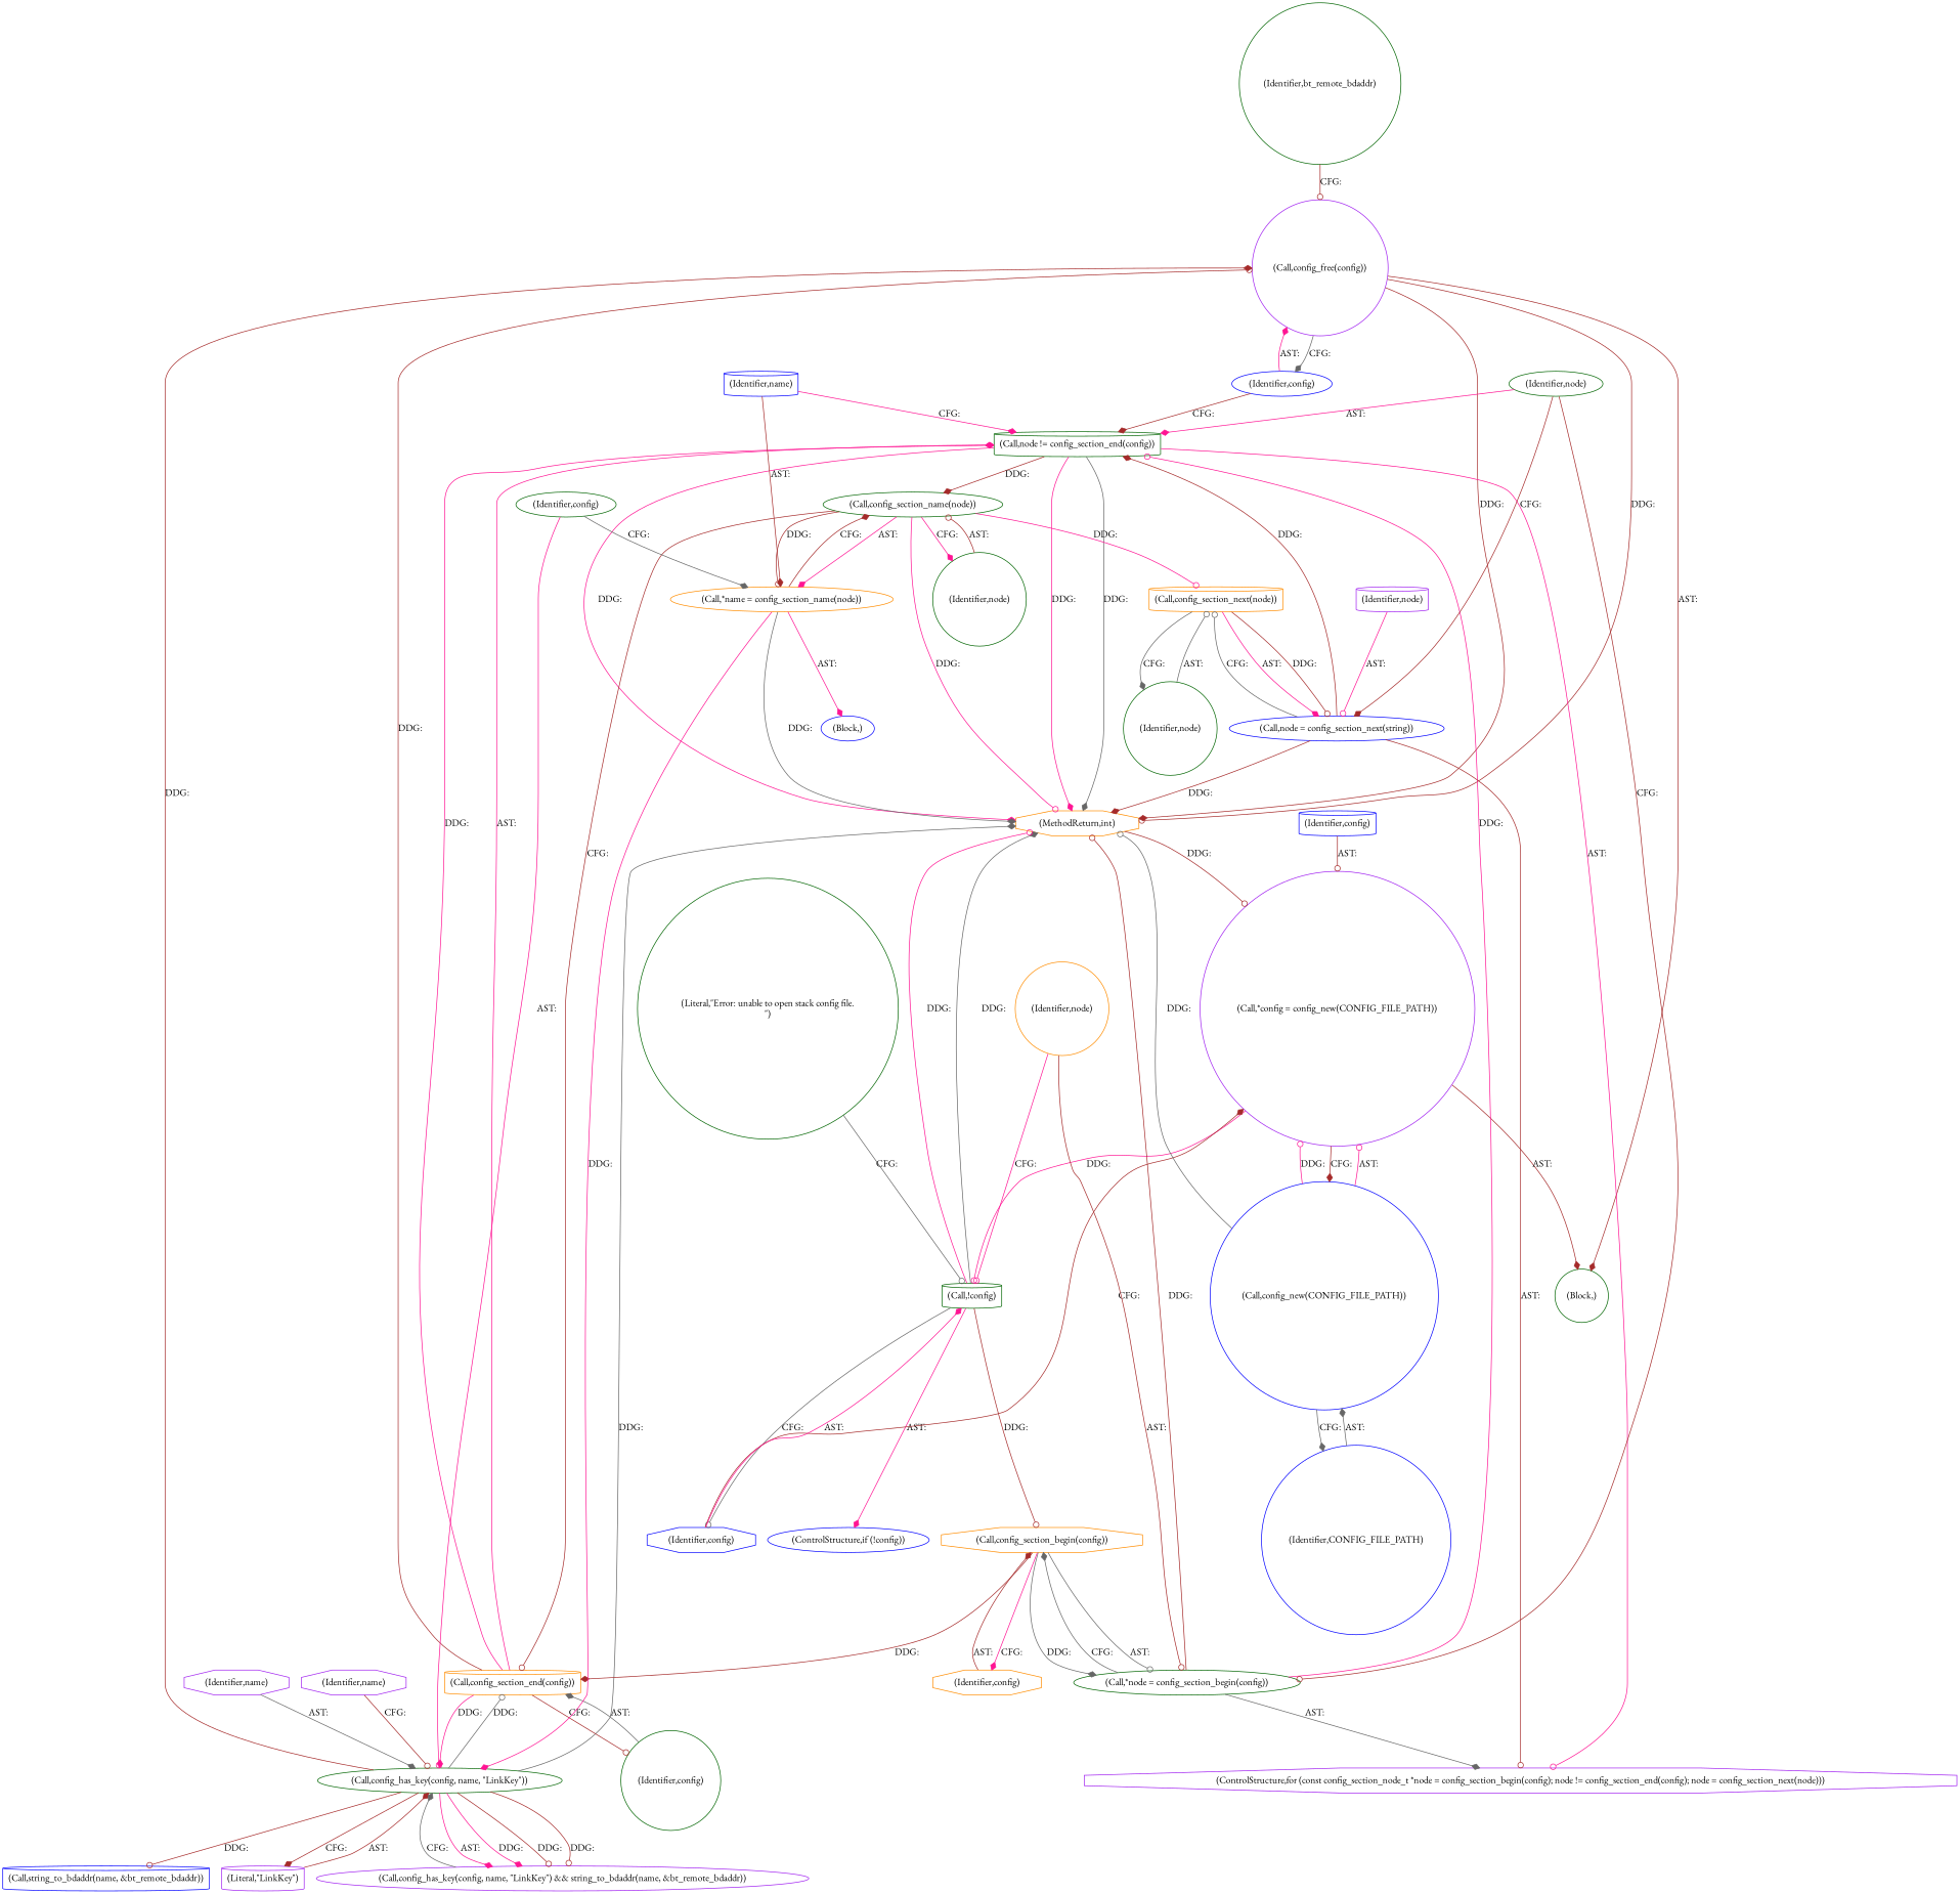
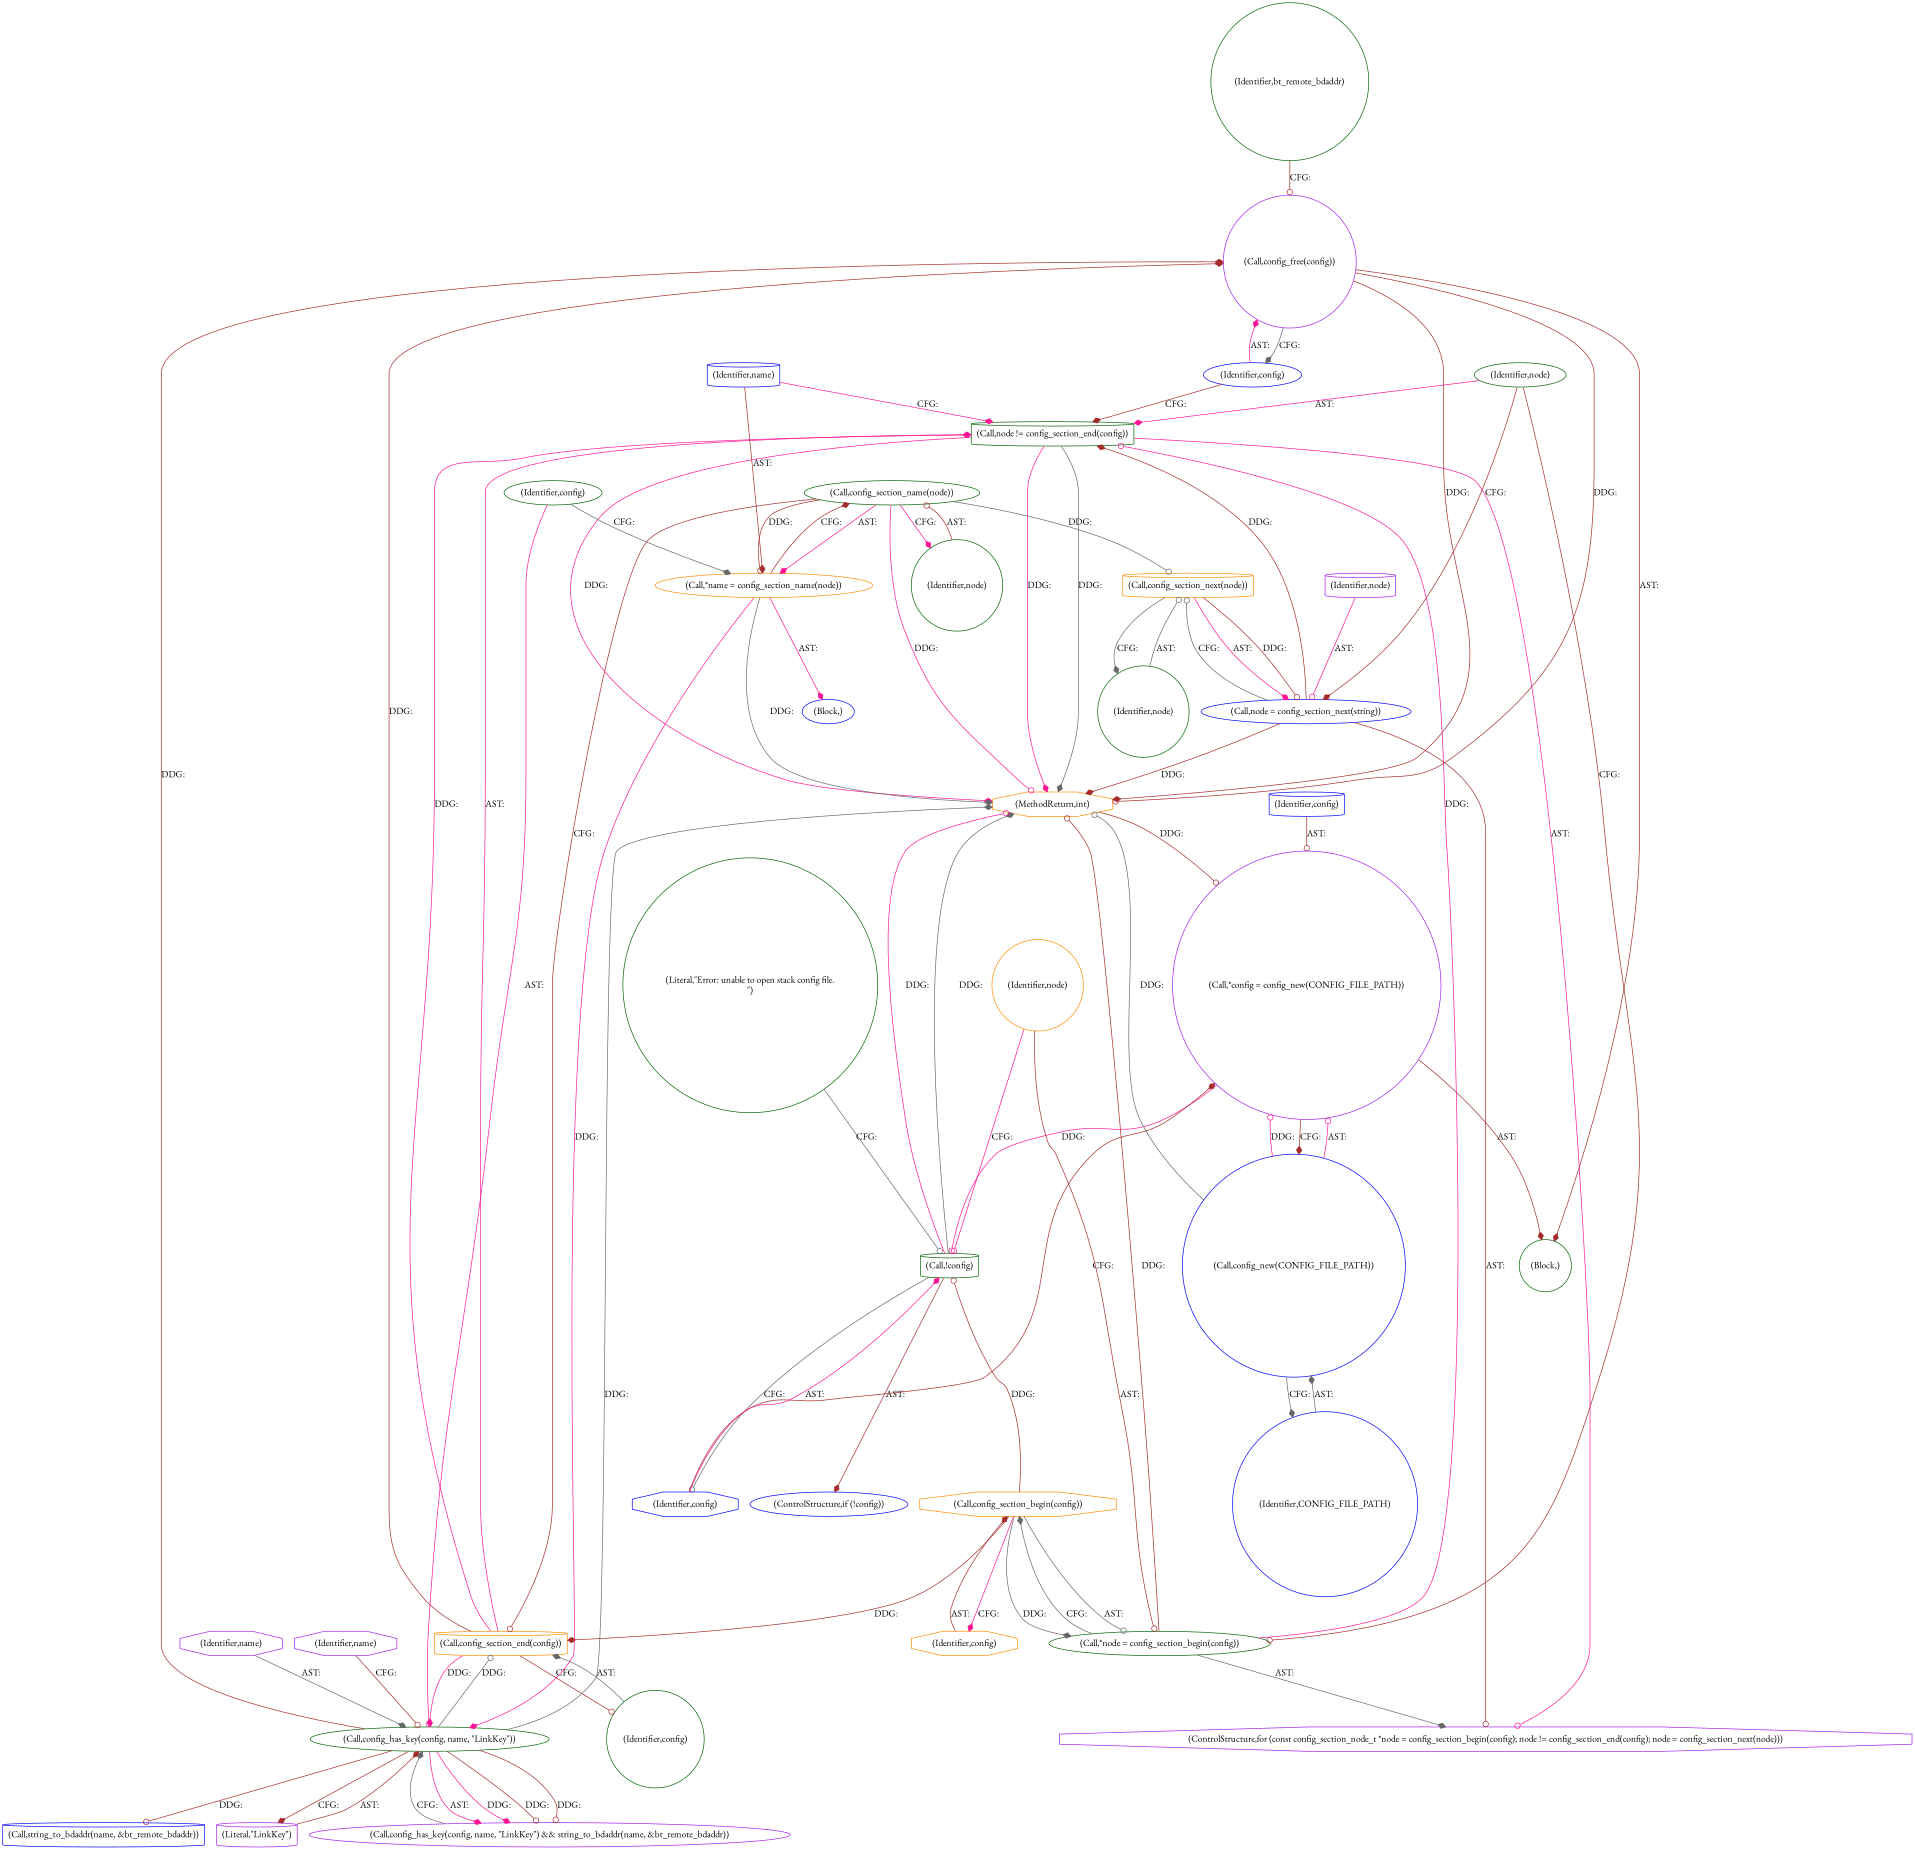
  digraph {
    fontname="EB Garamond"
    node [color=darkgreen fontname="EB Garamond" shape=circle]
    edge [arrowhead=diamond color=brown fontname="EB Garamond"]
    n1 [color=purple label="(Call,config_free(config))"]
    n2 [color=blue label="(Identifier,config)" shape=ellipse]
    n3 [label="(Block,)"]
    n4 [color=darkorange label="(MethodReturn,int)" shape=octagon]
    n5 [label="(Call,node != config_section_end(config))" shape=cylinder]
    n6 [color=purple label="(Call,*config = config_new(CONFIG_FILE_PATH))"]
    n7 [label="(Call,config_has_key(config, name, \"LinkKey\"))" shape=ellipse]
    n8 [color=darkorange label="(Call,config_section_end(config))" shape=cylinder]
    n9 [color=blue label="(Call,string_to_bdaddr(name, &bt_remote_bdaddr))" shape=cylinder]
    n10 [color=purple label="(Literal,\"LinkKey\")" shape=cylinder]
    n11 [color=purple label="(Call,config_has_key(config, name, \"LinkKey\") && string_to_bdaddr(name, &bt_remote_bdaddr))" shape=ellipse]
    n12 [label="(Identifier,config)"]
    n13 [label="(Call,config_section_name(node))" shape=ellipse]
    n14 [color=purple label="(ControlStructure,for (const config_section_node_t *node = config_section_begin(config); node != config_section_end(config); node = config_section_next(node)))" shape=octagon]
    n15 [color=darkorange label="(Call,config_section_begin(config))" shape=octagon]
    n16 [label="(Call,*node = config_section_begin(config))" shape=ellipse]
    n17 [color=darkorange label="(Identifier,config)" shape=octagon]
    n18 [label="(Call,!config)" shape=cylinder]
    n19 [color=blue label="(ControlStructure,if (!config))" shape=ellipse]
    n20 [color=blue label="(Identifier,config)" shape=octagon]
    n21 [color=blue label="(Call,config_new(CONFIG_FILE_PATH))"]
    n22 [color=blue label="(Identifier,CONFIG_FILE_PATH)"]
    n23 [color=darkorange label="(Call,*name = config_section_name(node))" shape=ellipse]
    n24 [color=blue label="(Block,)" shape=ellipse]
    n25 [color=darkorange label="(Call,config_section_next(node))" shape=cylinder]
    n26 [label="(Identifier,node)"]
    n27 [color=blue label="(Call,node = config_section_next(string))" shape=ellipse]
    n28 [label="(Identifier,node)"]
    n29 [color=purple label="(Identifier,name)" shape=octagon]
    n30 [color=darkorange label="(Identifier,node)"]
    n31 [color=purple label="(Identifier,name)" shape=octagon]
    n32 [color=blue label="(Identifier,config)" shape=cylinder]
    n33 [color=blue label="(Identifier,name)" shape=cylinder]
    n34 [label="(Identifier,node)" shape=ellipse]
    n35 [label="(Identifier,config)" shape=ellipse]
    n36 [color=purple label="(Identifier,node)" shape=cylinder]
    n37 [label="(Identifier,bt_remote_bdaddr)"]
    n38 [label="(Literal,\"Error: unable to open stack config file.\n\")"]
    n1 -> n2 [color=gray40 label="CFG: "]
    n1 -> n3 [label="AST: "]
    n1 -> n4 [label="DDG: "]
    n1 -> n4 [arrowhead=odot label="DDG: "]
    n2 -> n1 [color=deeppink label="AST: "]
    n2 -> n5 [label="CFG: "]
    n4 -> n6 [arrowhead=odot label="DDG: "]
    n5 -> n4 [color=deeppink label="DDG: "]
    n5 -> n4 [color=deeppink label="DDG: "]
    n5 -> n4 [color=gray40 label="DDG: "]
-   n5 -> n13 [label="DDG: "]
    n5 -> n14 [arrowhead=odot color=deeppink label="AST: "]
    n6 -> n3 [label="AST: "]
    n6 -> n18 [arrowhead=odot color=deeppink label="DDG: "]
    n6 -> n21 [label="CFG: "]
    n7 -> n1 [label="DDG: "]
    n7 -> n4 [color=gray40 label="DDG: "]
    n7 -> n8 [arrowhead=odot color=gray40 label="DDG: "]
    n7 -> n9 [arrowhead=odot label="DDG: "]
    n7 -> n10 [label="CFG: "]
    n7 -> n11 [color=deeppink label="AST: "]
    n7 -> n11 [color=deeppink label="DDG: "]
    n7 -> n11 [arrowhead=odot label="DDG: "]
    n7 -> n11 [arrowhead=odot label="DDG: "]
-   n8 -> n1 [arrowhead=odot label="DDG: "]
+   n8 -> n1 [label="DDG: "]
    n8 -> n5 [color=deeppink label="AST: "]
    n8 -> n5 [color=deeppink label="DDG: "]
    n8 -> n7 [color=deeppink label="DDG: "]
    n8 -> n12 [arrowhead=odot label="CFG: "]
    n10 -> n7 [label="AST: "]
    n11 -> n7 [color=gray40 label="CFG: "]
    n12 -> n8 [color=gray40 label="AST: "]
    n13 -> n4 [arrowhead=odot color=deeppink label="DDG: "]
    n13 -> n8 [arrowhead=odot label="CFG: "]
    n13 -> n23 [color=deeppink label="AST: "]
    n13 -> n23 [arrowhead=odot label="DDG: "]
-   n13 -> n25 [arrowhead=odot color=deeppink label="DDG: "]
+   n13 -> n25 [arrowhead=odot color=gray40 label="DDG: "]
    n13 -> n26 [color=deeppink label="CFG: "]
    n15 -> n8 [label="DDG: "]
    n15 -> n16 [arrowhead=odot color=gray40 label="AST: "]
    n15 -> n16 [color=gray40 label="DDG: "]
    n15 -> n17 [color=deeppink label="CFG: "]
    n16 -> n4 [arrowhead=odot label="DDG: "]
    n16 -> n5 [arrowhead=odot color=deeppink label="DDG: "]
    n16 -> n14 [color=gray40 label="AST: "]
    n16 -> n15 [color=gray40 label="CFG: "]
    n17 -> n15 [label="AST: "]
    n18 -> n4 [color=gray40 label="DDG: "]
    n18 -> n4 [arrowhead=odot color=deeppink label="DDG: "]
-   n18 -> n15 [arrowhead=odot label="DDG: "]
-   n18 -> n19 [color=deeppink label="AST: "]
+   n15 -> n18 [arrowhead=odot label="DDG: "]
+   n18 -> n19 [label="AST: "]
    n18 -> n20 [arrowhead=odot color=gray40 label="CFG: "]
    n20 -> n6 [label="CFG: "]
    n20 -> n18 [color=deeppink label="AST: "]
    n21 -> n4 [arrowhead=odot color=gray40 label="DDG: "]
    n21 -> n6 [arrowhead=odot color=deeppink label="AST: "]
    n21 -> n6 [arrowhead=odot color=deeppink label="DDG: "]
    n21 -> n22 [color=gray40 label="CFG: "]
    n22 -> n21 [color=gray40 label="AST: "]
    n23 -> n4 [color=gray40 label="DDG: "]
    n23 -> n7 [color=deeppink label="DDG: "]
    n23 -> n13 [label="CFG: "]
    n23 -> n24 [color=deeppink label="AST: "]
    n25 -> n27 [color=deeppink label="AST: "]
    n25 -> n27 [arrowhead=odot label="DDG: "]
    n25 -> n28 [color=gray40 label="CFG: "]
    n26 -> n13 [arrowhead=odot label="AST: "]
    n27 -> n4 [label="DDG: "]
    n27 -> n5 [label="DDG: "]
    n27 -> n14 [arrowhead=odot label="AST: "]
    n27 -> n25 [arrowhead=odot color=gray40 label="CFG: "]
    n28 -> n25 [arrowhead=odot color=gray40 label="AST: "]
    n29 -> n7 [color=gray40 label="AST: "]
    n30 -> n16 [arrowhead=odot label="AST: "]
    n30 -> n18 [arrowhead=odot color=deeppink label="CFG: "]
    n31 -> n7 [arrowhead=odot label="CFG: "]
    n32 -> n6 [arrowhead=odot label="AST: "]
    n33 -> n5 [color=deeppink label="CFG: "]
    n33 -> n23 [label="AST: "]
    n34 -> n5 [color=deeppink label="AST: "]
    n34 -> n16 [arrowhead=odot label="CFG: "]
    n34 -> n27 [label="CFG: "]
    n35 -> n7 [arrowhead=odot color=deeppink label="AST: "]
    n35 -> n23 [color=gray40 label="CFG: "]
    n36 -> n27 [arrowhead=odot color=deeppink label="AST: "]
    n37 -> n1 [arrowhead=odot label="CFG: "]
    n38 -> n18 [arrowhead=odot color=gray40 label="CFG: "]
  }
